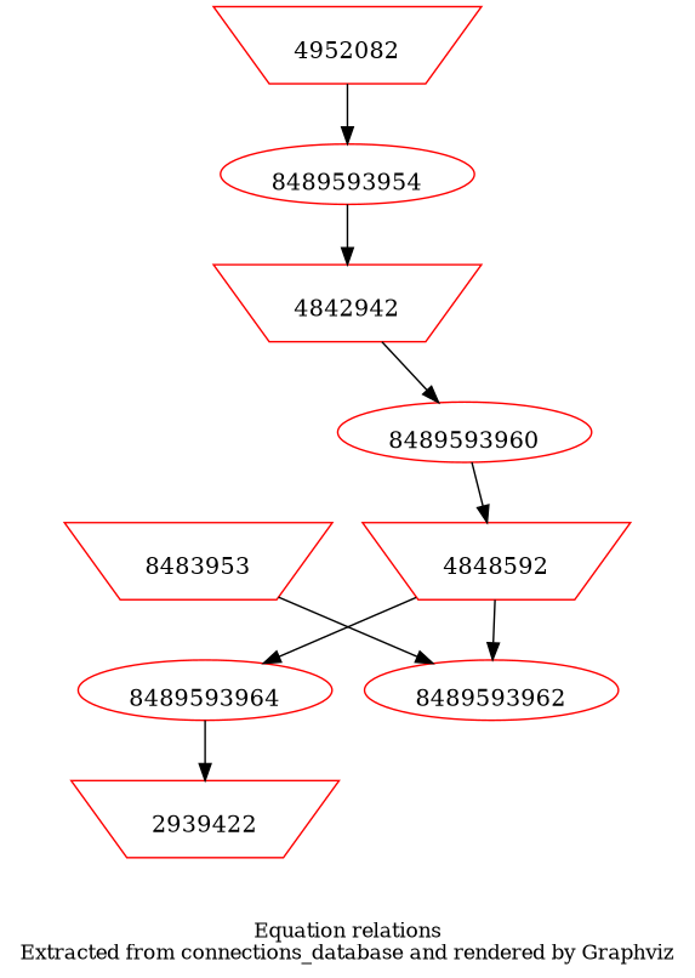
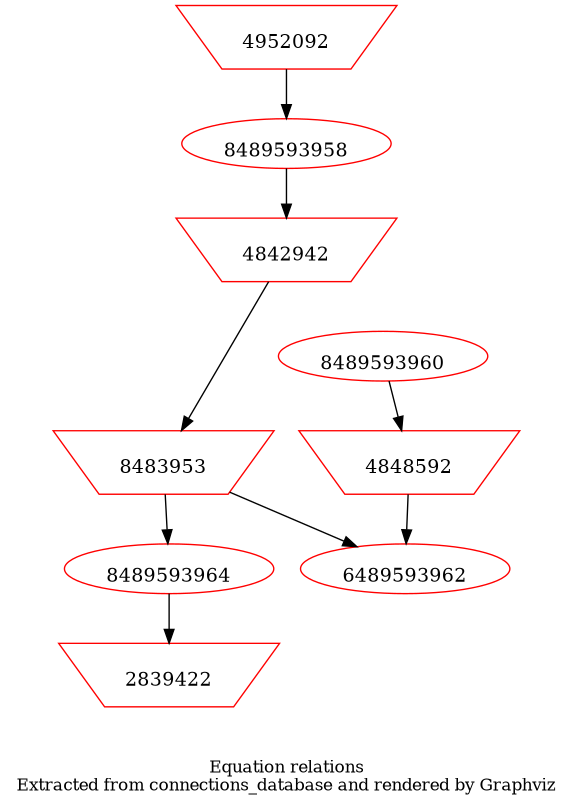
  digraph {
    fontsize=12
    label="Equation relations\nExtracted from connections_database and rendered by Graphviz"
    node [color=red labelloc=b shape=invtrapezium]
    4842942
    8489593960 [shape=ellipse]
-   2839422 [label=2939422]
+   2839422
    8489593964 [shape=ellipse]
    8483953
-   8489593962 [shape=ellipse]
-   8489593958 [shape=ellipse label=8489593954]
+   8489593962 [shape=ellipse label=6489593962]
+   8489593958 [shape=ellipse]
    4848592
-   4952082
-   4842942 -> 8489593960
+   4952082 [label=4952092]
+   4842942 -> 8483953
    8489593960 -> 4848592
    8489593964 -> 2839422
-   4848592 -> 8489593964
+   8483953 -> 8489593964
    8483953 -> 8489593962
    8489593958 -> 4842942
    4848592 -> 8489593962
    4952082 -> 8489593958
  }
